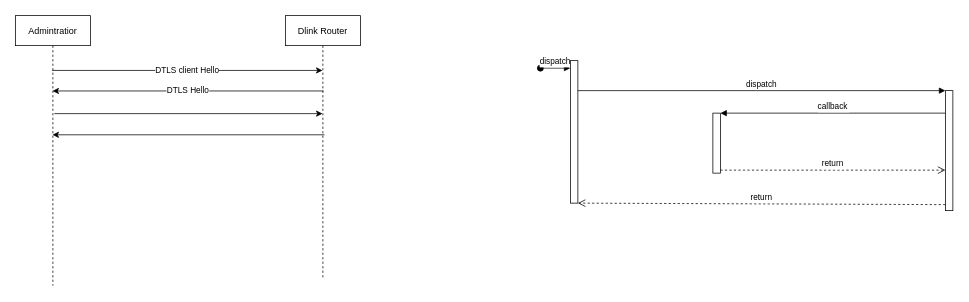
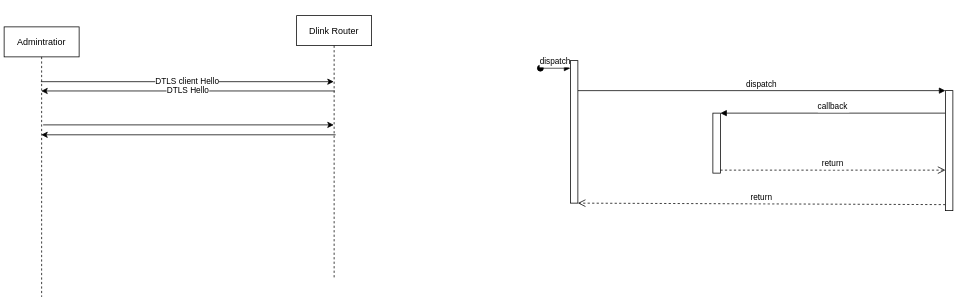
  <mxCell id="0" />
  <mxCell id="1" parent="0" />
- <mxCell id="2" value="Admintratior" style="shape=umlLifeline;perimeter=lifelinePerimeter;container=1;collapsible=0;recursiveResize=0;rounded=0;shadow=0;strokeWidth=1;" parent="1" vertex="1"><mxGeometry x="20" y="20" width="100" height="360" as="geometry" /></mxCell>
- <mxCell id="3" value="Dlink Router" style="shape=umlLifeline;perimeter=lifelinePerimeter;container=1;collapsible=0;recursiveResize=0;rounded=0;shadow=0;strokeWidth=1;" parent="1" vertex="1"><mxGeometry x="380" y="20" width="100" height="350" as="geometry" /></mxCell>
+ <mxCell id="2" value="Admintratior" style="shape=umlLifeline;perimeter=lifelinePerimeter;container=1;collapsible=0;recursiveResize=0;rounded=0;shadow=0;strokeWidth=1;" parent="1" vertex="1"><mxGeometry x="5" y="35" width="100" height="360" as="geometry" /></mxCell>
+ <mxCell id="3" value="Dlink Router" style="shape=umlLifeline;perimeter=lifelinePerimeter;container=1;collapsible=0;recursiveResize=0;rounded=0;shadow=0;strokeWidth=1;" parent="1" vertex="1"><mxGeometry x="395" y="20" width="100" height="350" as="geometry" /></mxCell>
  <mxCell id="4" value="DTLS client Hello" style="endArrow=classic;rounded=0;exitX=0.49;exitY=0.203;exitDx=0;exitDy=0;exitPerimeter=0;html=1;" edge="1" parent="1" source="2" target="3"><mxGeometry width="50" height="50" relative="1" as="geometry"><mxPoint x="240" y="260" as="sourcePoint" /><mxPoint x="290" y="210" as="targetPoint" /></mxGeometry></mxCell>
  <mxCell id="5" value="DTLS Hello" style="endArrow=classic;html=1;rounded=0;exitX=0.51;exitY=0.287;exitDx=0;exitDy=0;exitPerimeter=0;" edge="1" parent="1" source="3" target="2"><mxGeometry width="50" height="50" relative="1" as="geometry"><mxPoint x="240" y="260" as="sourcePoint" /><mxPoint x="290" y="210" as="targetPoint" /></mxGeometry></mxCell>
  <mxCell id="6" value="" style="endArrow=classic;html=1;rounded=0;exitX=0.52;exitY=0.363;exitDx=0;exitDy=0;exitPerimeter=0;" edge="1" parent="1" source="2" target="3"><mxGeometry width="50" height="50" relative="1" as="geometry"><mxPoint x="240" y="260" as="sourcePoint" /><mxPoint x="290" y="210" as="targetPoint" /></mxGeometry></mxCell>
  <mxCell id="7" value="" style="endArrow=classic;html=1;rounded=0;exitX=0.52;exitY=0.454;exitDx=0;exitDy=0;exitPerimeter=0;" edge="1" parent="1" source="3" target="2"><mxGeometry width="50" height="50" relative="1" as="geometry"><mxPoint x="445" y="180" as="sourcePoint" /><mxPoint x="69.5" y="180" as="targetPoint" /></mxGeometry></mxCell>
  <mxCell id="8" value="dispatch" style="verticalAlign=bottom;startArrow=oval;endArrow=block;startSize=8;shadow=0;strokeWidth=1;" edge="1" parent="1" target="14"><mxGeometry relative="1" as="geometry"><mxPoint x="720" y="90" as="sourcePoint" /></mxGeometry></mxCell>
  <mxCell id="9" value="return" style="verticalAlign=bottom;endArrow=open;dashed=1;endSize=8;exitX=0;exitY=0.95;shadow=0;strokeWidth=1;" edge="1" parent="1" source="15" target="14"><mxGeometry relative="1" as="geometry"><mxPoint x="985" y="-94" as="targetPoint" /></mxGeometry></mxCell>
  <mxCell id="10" value="dispatch" style="verticalAlign=bottom;endArrow=block;entryX=0;entryY=0;shadow=0;strokeWidth=1;" edge="1" parent="1" source="14" target="15"><mxGeometry relative="1" as="geometry"><mxPoint x="985" y="-170" as="sourcePoint" /></mxGeometry></mxCell>
  <mxCell id="11" value="callback" style="verticalAlign=bottom;endArrow=block;entryX=1;entryY=0;shadow=0;strokeWidth=1;" edge="1" parent="1" source="15" target="13"><mxGeometry relative="1" as="geometry"><mxPoint x="950" y="-130" as="sourcePoint" /></mxGeometry></mxCell>
  <mxCell id="12" value="return" style="verticalAlign=bottom;endArrow=open;dashed=1;endSize=8;exitX=1;exitY=0.95;shadow=0;strokeWidth=1;" edge="1" parent="1" source="13" target="15"><mxGeometry relative="1" as="geometry"><mxPoint x="950" y="-73" as="targetPoint" /></mxGeometry></mxCell>
  <mxCell id="13" value="" style="points=[];perimeter=orthogonalPerimeter;rounded=0;shadow=0;strokeWidth=1;" vertex="1" parent="1"><mxGeometry x="950" y="150" width="10" height="80" as="geometry" /></mxCell>
  <mxCell id="14" value="" style="points=[];perimeter=orthogonalPerimeter;rounded=0;shadow=0;strokeWidth=1;" vertex="1" parent="1"><mxGeometry x="760" y="80" width="10" height="190" as="geometry" /></mxCell>
  <mxCell id="15" value="" style="points=[];perimeter=orthogonalPerimeter;rounded=0;shadow=0;strokeWidth=1;" vertex="1" parent="1"><mxGeometry x="1260" y="120" width="10" height="160" as="geometry" /></mxCell>
